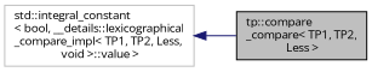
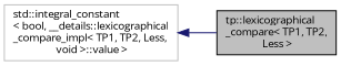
  digraph {
    rankdir=LR
    fontname="Open Sans"
    node [fontname="Open Sans" fontsize=10 shape=record style=filled]
-   n1 [color=black fillcolor=grey75 fontcolor=black height=0.2 label="tp::compare\l_compare\< TP1, TP2,\l Less \>" width=0.4]
+   n1 [color=black fillcolor=grey75 fontcolor=black height=0.2 label="tp::lexicographical\l_compare\< TP1, TP2,\l Less \>" width=0.4]
    n2 [color=grey75 fillcolor=white height=0.2 label="std::integral_constant\l\< bool, __details::lexicographical\l_compare_impl\< TP1, TP2, Less,\l void \>::value \>" width=0.4]
    n2 -> n1 [color=midnightblue dir=back fontname="Open Sans" fontsize=10 labelfontname=Helvetica labelfontsize=10 style=solid]
  }
